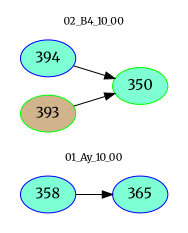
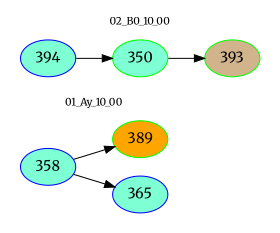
  digraph {
    fontname=Merriweather
    rankdir=LR
    node [color=blue fillcolor=aquamarine fontname=Merriweather style=filled]
    edge [color=black fontname=Merriweather]
    n1 [label=365]
    n2 [label=358]
+   n3 [color=green fillcolor=orange label=389]
    n4 [label=394]
    n5 [color=green label=350]
    n6 [color=green fillcolor=tan label=393]
    subgraph cluster_1 {
      color=white
      fontsize=10
      label="01_Ay_10_00"
      n1
      n2
+     n3
    }
    subgraph cluster_2 {
      color=white
      fontsize=10
-     label="02_B4_10_00"
+     label="02_B0_10_00"
      n4
      n5
      n6
    }
    n2 -> n1
+   n2 -> n3
    n4 -> n5
-   n6 -> n5
+   n5 -> n6
  }
